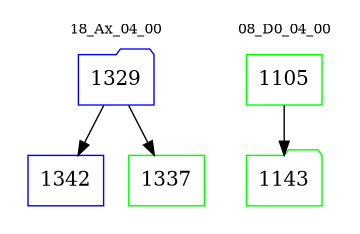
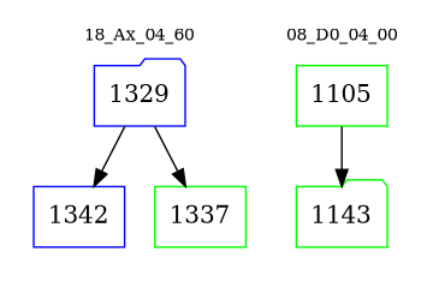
  digraph {
    node [color=green shape=box]
    edge [color=black]
    n1 [color=blue label=1329 shape=folder]
    n2 [color=blue label=1342]
    n3 [label=1337]
    n4 [label=1105]
    n5 [label=1143 shape=folder]
    subgraph cluster_1 {
      color=white
      fontsize=10
-     label="18_Ax_04_00"
+     label="18_Ax_04_60"
      n1
      n2
      n3
    }
    subgraph cluster_2 {
      color=white
      fontsize=10
      label="08_D0_04_00"
      n4
      n5
    }
    n1 -> n2
    n1 -> n3
    n4 -> n5
  }
